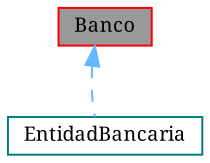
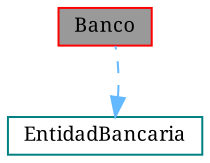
  digraph {
    fontname="Noto Serif"
    node [fontname="Noto Serif" fontsize=10 shape=box style=filled]
    n1 [color=red fillcolor=grey60 fontcolor=black height=0.2 label=Banco width=0.4]
    n2 [color=teal fillcolor=white height=0.2 label=EntidadBancaria width=0.4]
-   n1 -> n2 [color=steelblue1 dir=back fontname="Noto Serif" fontsize=10 labelfontname=Helvetica labelfontsize=10 style=dashed]
+   n2 -> n1 [color=steelblue1 dir=back fontname="Noto Serif" fontsize=10 labelfontname=Helvetica labelfontsize=10 style=dashed]
  }
